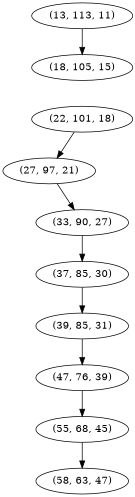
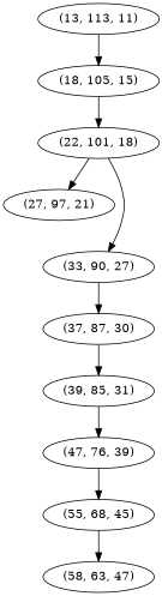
  digraph {
    "(13, 113, 11)"
    "(18, 105, 15)"
    "(22, 101, 18)"
    n4 [label="(27, 97, 21)"]
    "(33, 90, 27)"
-   "(37, 87, 30)" [label="(37, 85, 30)"]
+   "(37, 87, 30)"
    "(39, 85, 31)"
    "(47, 76, 39)"
    "(55, 68, 45)"
    "(58, 63, 47)"
    "(13, 113, 11)" -> "(18, 105, 15)"
+   "(18, 105, 15)" -> "(22, 101, 18)"
    "(22, 101, 18)" -> n4
-   n4 -> "(33, 90, 27)"
+   "(22, 101, 18)" -> "(33, 90, 27)"
    "(33, 90, 27)" -> "(37, 87, 30)"
    "(37, 87, 30)" -> "(39, 85, 31)"
    "(39, 85, 31)" -> "(47, 76, 39)"
    "(47, 76, 39)" -> "(55, 68, 45)"
    "(55, 68, 45)" -> "(58, 63, 47)"
  }
